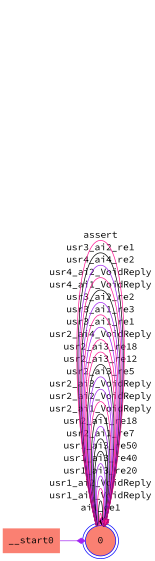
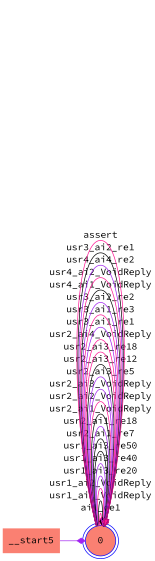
  digraph {
    rankdir=LR
    fontname="Source Code Pro"
    node [style=filled fillcolor=salmon fontname="Source Code Pro"]
    edge [color=purple arrowhead=onormal fontname="Source Code Pro"]
    n1 [label=0 shape=doublecircle color=blue]
-   __start0 [shape=none color=darkgreen]
+   __start0 [shape=none color=darkgreen label=__start5]
    n1 -> n1 [label=ai1_ce1 color=deeppink arrowhead=diamond]
    n1 -> n1 [label=usr1_ai1_VoidReply color=black arrowhead=diamond]
    n1 -> n1 [label=usr1_ai2_VoidReply color=deeppink]
    n1 -> n1 [label=usr1_ai3_re20]
    n1 -> n1 [label=usr1_ai3_re40]
    n1 -> n1 [label=usr1_ai3_re50 color=black]
    n1 -> n1 [label=usr2_ai1_re7 color=black]
    n1 -> n1 [label=usr2_ai1_re18 arrowhead=diamond]
    n1 -> n1 [label=usr2_ai1_VoidReply color=black]
    n1 -> n1 [label=usr2_ai2_VoidReply color=deeppink arrowhead=diamond]
    n1 -> n1 [label=usr2_ai3_VoidReply]
    n1 -> n1 [label=usr2_ai3_re5]
    n1 -> n1 [label=usr2_ai3_re12 color=black]
    n1 -> n1 [label=usr2_ai3_re18 color=deeppink]
    n1 -> n1 [label=usr2_ai4_VoidReply color=deeppink arrowhead=diamond]
    n1 -> n1 [label=usr3_ai1_re1 arrowhead=diamond]
    n1 -> n1 [label=usr3_ai1_re3 color=deeppink]
    n1 -> n1 [label=usr3_ai2_re2]
    n1 -> n1 [label=usr4_ai1_VoidReply color=black arrowhead=diamond]
    n1 -> n1 [label=usr4_ai2_VoidReply color=deeppink arrowhead=diamond]
    n1 -> n1 [label=usr4_ai4_re2]
    n1 -> n1 [label=usr3_ai2_re1 color=black]
    n1 -> n1 [label=assert color=deeppink]
    __start0 -> n1 [arrowhead=diamond]
  }
